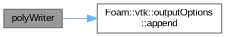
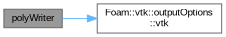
  digraph {
    rankdir=LR
    fontname="Liberation Sans"
    node [fontname="Liberation Sans" fontsize=10 shape=box style=filled]
    n1 [color=gray40 fillcolor=grey60 fontcolor=black height=0.2 label=polyWriter width=0.4]
-   n2 [color=grey40 fillcolor=white height=0.2 label="Foam::vtk::outputOptions\l::append" width=0.4]
+   n2 [color=grey40 fillcolor=white height=0.2 label="Foam::vtk::outputOptions\l::vtk" width=0.4]
    n1 -> n2 [color=steelblue1 fontname="Liberation Sans" fontsize=10 labelfontname=Helvetica labelfontsize=10 style=solid]
  }
